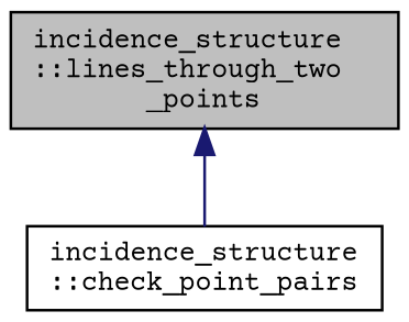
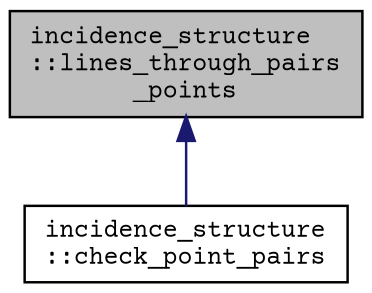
  digraph {
    rankdir=TB
    fontname="Courier Prime"
    node [color=black fontname="Courier Prime" fontsize=10 shape=record style=filled]
-   n1 [fillcolor=grey75 fontcolor=black height=0.2 label="incidence_structure\l::lines_through_two\l_points" width=0.4]
+   n1 [fillcolor=grey75 fontcolor=black height=0.2 label="incidence_structure\l::lines_through_pairs\l_points" width=0.4]
    n2 [fillcolor=white height=0.2 label="incidence_structure\l::check_point_pairs" width=0.4]
    n1 -> n2 [color=midnightblue dir=back fontname="Courier Prime" fontsize=10 labelfontname=Helvetica labelfontsize=10 style=solid]
  }
